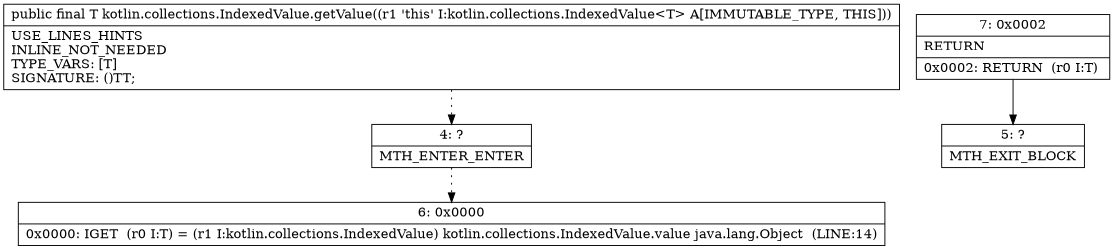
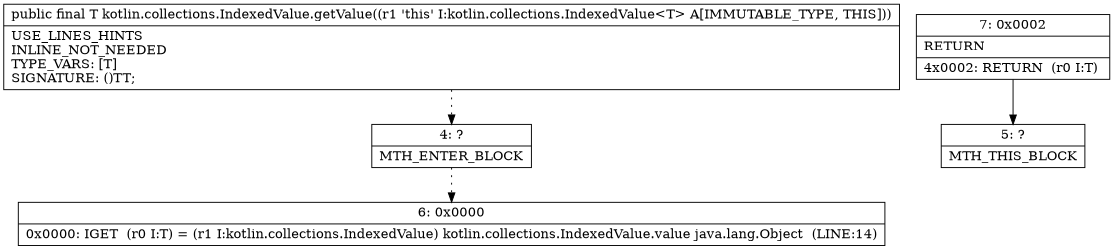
  digraph {
    node [shape=record]
    edge [style=dotted]
-   n1 [label="{4\:\ ?|MTH_ENTER_ENTER\l}"]
+   n1 [label="{4\:\ ?|MTH_ENTER_BLOCK\l}"]
    n2 [label="{6\:\ 0x0000|0x0000: IGET  (r0 I:T) = (r1 I:kotlin.collections.IndexedValue) kotlin.collections.IndexedValue.value java.lang.Object  (LINE:14)\l}"]
-   n3 [label="{7\:\ 0x0002|RETURN\l|0x0002: RETURN  (r0 I:T) \l}"]
-   n4 [label="{5\:\ ?|MTH_EXIT_BLOCK\l}"]
+   n3 [label="{7\:\ 0x0002|RETURN\l|4x0002: RETURN  (r0 I:T) \l}"]
+   n4 [label="{5\:\ ?|MTH_THIS_BLOCK\l}"]
    n5 [label="{public final T kotlin.collections.IndexedValue.getValue((r1 'this' I:kotlin.collections.IndexedValue\<T\> A[IMMUTABLE_TYPE, THIS]))  | USE_LINES_HINTS\lINLINE_NOT_NEEDED\lTYPE_VARS: [T]\lSIGNATURE: ()TT;\l}"]
    n1 -> n2
    n3 -> n4 [style=solid]
    n5 -> n1
  }
